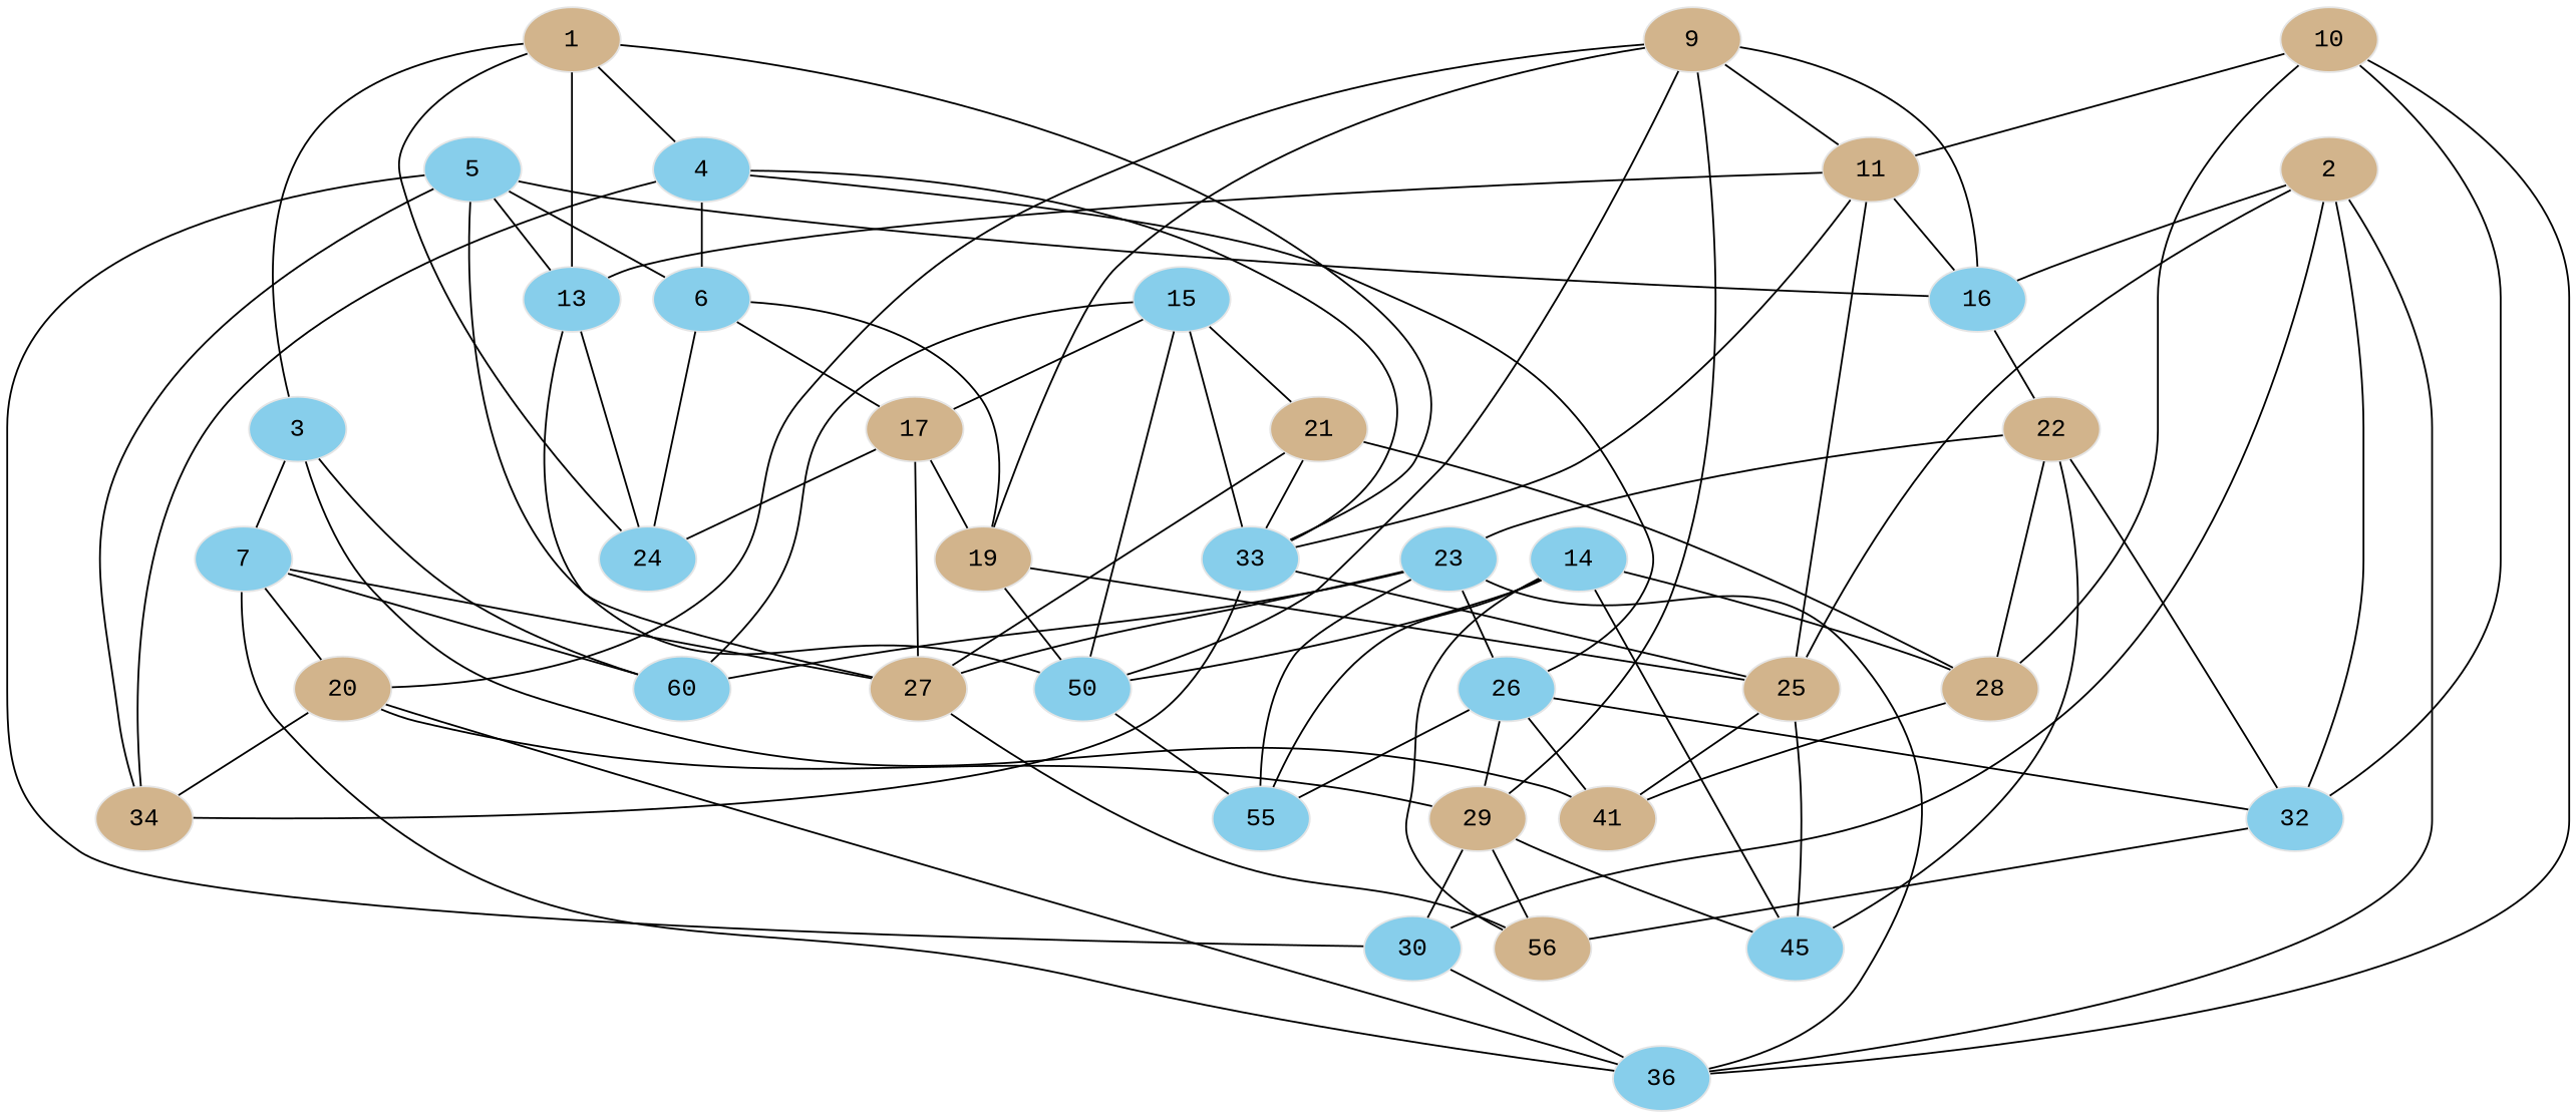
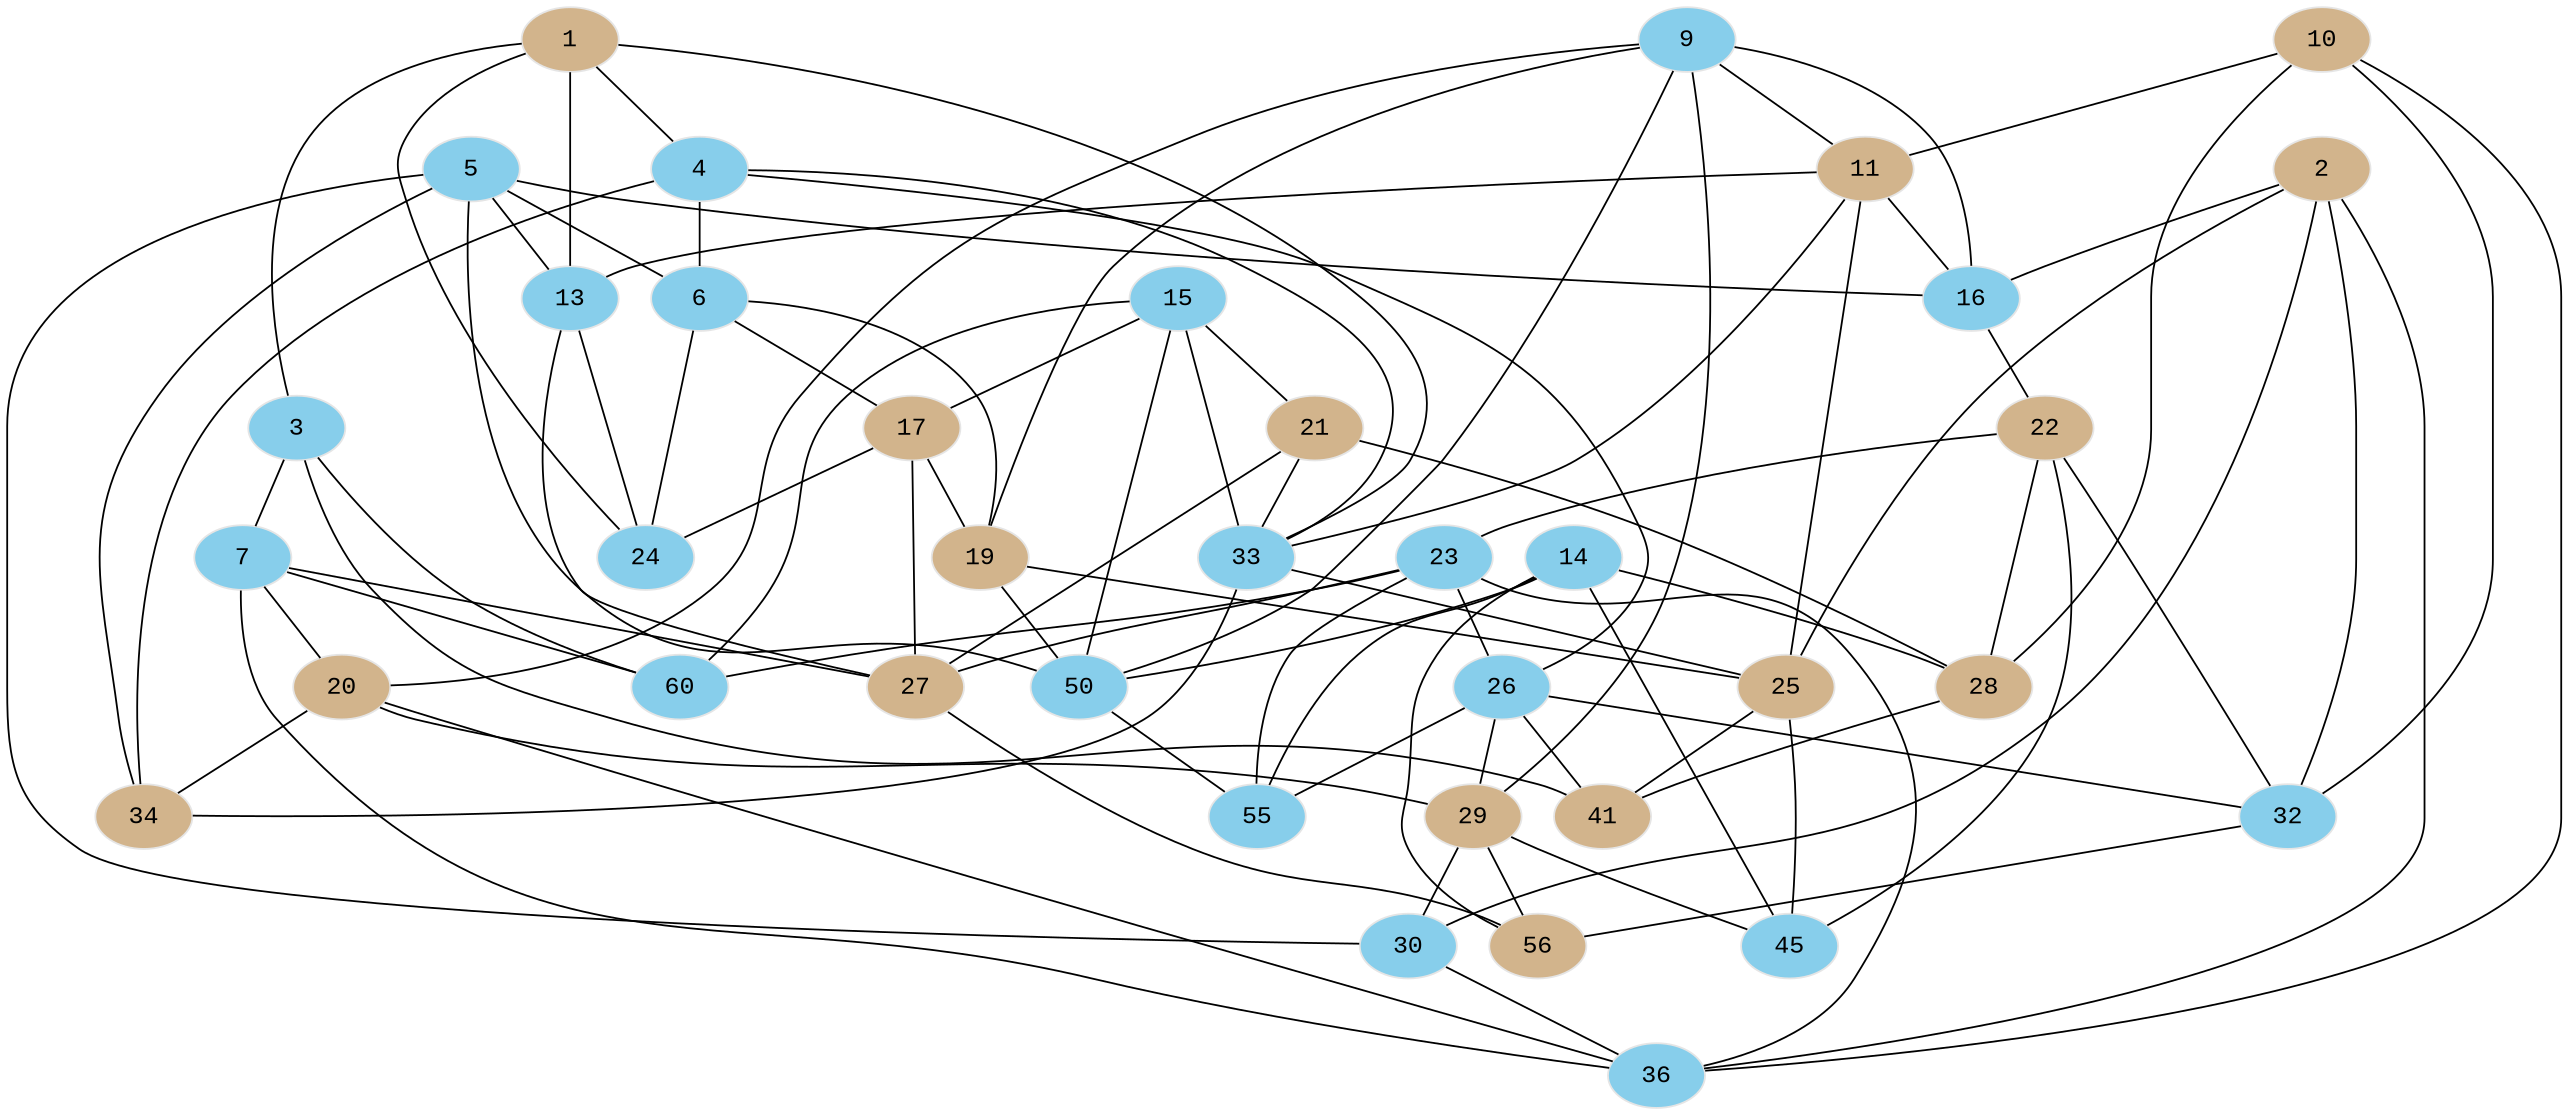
  graph {
    fontname="Liberation Mono"
    node [color=gray90 fillcolor=skyblue fontname="Liberation Mono" style=filled]
    edge [fontname="Liberation Mono"]
    1 [fillcolor=tan super="+35"]
    3
    4 [super="+58"]
    13 [super="+62"]
    24
    33 [super="+63"]
    7 [super="+12"]
    41 [fillcolor=tan]
    60
    6 [super="+37"]
    26 [super="+31"]
    34 [fillcolor=tan]
    27 [fillcolor=tan super="+59"]
    25 [fillcolor=tan super="+53"]
    2 [fillcolor=tan super="+38"]
    16 [super="+44"]
    30
    32 [super="+54"]
    36 [super="+52"]
    22 [fillcolor=tan super="+49"]
    45
    56 [fillcolor=tan]
    20 [fillcolor=tan super="+51"]
    17 [fillcolor=tan super="+18"]
    19 [fillcolor=tan super="+42"]
    29 [fillcolor=tan super="+40"]
    55
    5 [super="+8"]
    50 [super="+61"]
-   9 [fillcolor=tan super="+39"]
+   9 [super="+39"]
    11 [fillcolor=tan super="+43"]
    10 [fillcolor=tan]
    28 [fillcolor=tan super="+46"]
    14 [super="+57"]
    15 [super="+48"]
    21 [fillcolor=tan]
    23 [super="+47"]
    1 -- 3
    1 -- 4
    1 -- 13 [weight=2]
    1 -- 24
    1 -- 33
    3 -- 7
    3 -- 41
    3 -- 60
    4 -- 33
    4 -- 6 [weight=2]
    4 -- 26
    4 -- 34
    13 -- 24
    13 -- 27
    33 -- 34
    33 -- 25
    7 -- 60
    7 -- 27
    7 -- 36
    7 -- 20 [weight=2]
    6 -- 24
    6 -- 17
    6 -- 19
    26 -- 41
    26 -- 32
    26 -- 29
    26 -- 55
    27 -- 56
    25 -- 41
    25 -- 45
    2 -- 25
    2 -- 16
    2 -- 30
    2 -- 32 [weight=2]
    2 -- 36
    16 -- 22 [weight=2]
    30 -- 36
    32 -- 56
    22 -- 32
    22 -- 45
    22 -- 28
    22 -- 23
    20 -- 34
    20 -- 36
    20 -- 29
    17 -- 24
    17 -- 27
    17 -- 19 [weight=2]
    19 -- 25
    19 -- 50
    29 -- 30
    29 -- 45
    29 -- 56
    5 -- 13
    5 -- 6
    5 -- 34
    5 -- 16
    5 -- 30
    5 -- 50
    50 -- 55
    9 -- 16
    9 -- 20
    9 -- 19
    9 -- 29
    9 -- 50
    9 -- 11
    11 -- 13
    11 -- 33
    11 -- 25
    11 -- 16
    10 -- 32
    10 -- 36
    10 -- 11
    10 -- 28
    28 -- 41
    14 -- 45
    14 -- 56
    14 -- 55
    14 -- 50
    14 -- 28 [weight=2]
    15 -- 33
    15 -- 60
    15 -- 17
    15 -- 50
    15 -- 21
    21 -- 33
    21 -- 27
    21 -- 28
    23 -- 60
    23 -- 26
    23 -- 27
    23 -- 36
    23 -- 55
  }
